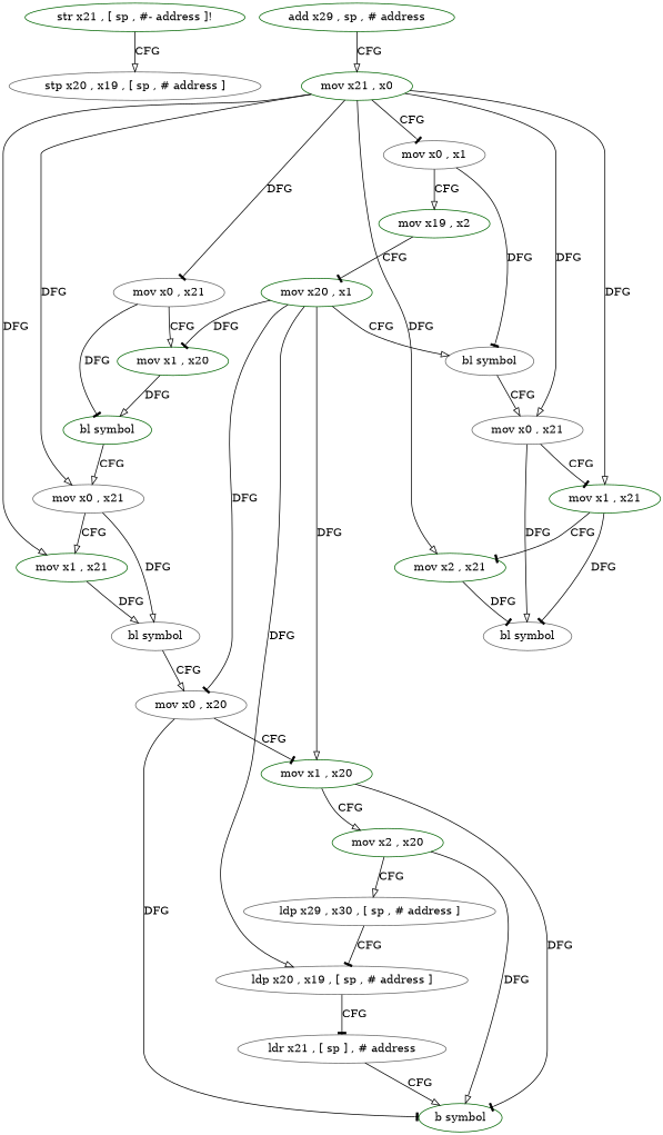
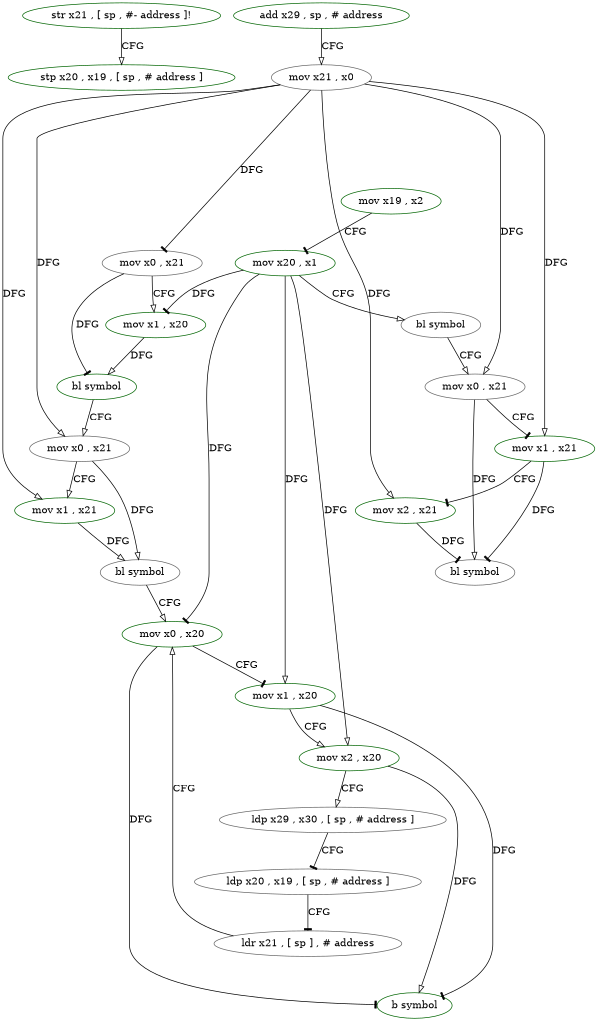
  digraph {
    node [color=darkgreen]
    edge [arrowhead=onormal]
    n1 [label="str x21 , [ sp , #- address ]!"]
-   n2 [color=gray40 label="stp x20 , x19 , [ sp , # address ]"]
+   n2 [label="stp x20 , x19 , [ sp , # address ]"]
    n3 [label="add x29 , sp , # address"]
-   n4 [label="mov x21 , x0"]
-   n5 [color=gray40 label="mov x0 , x1"]
+   n4 [color=gray40 label="mov x21 , x0"]
    n6 [color=gray40 label="mov x0 , x21"]
    n7 [label="mov x1 , x21"]
    n8 [label="mov x2 , x21"]
    n9 [color=gray40 label="mov x0 , x21"]
    n10 [color=gray40 label="mov x0 , x21"]
    n11 [label="mov x1 , x21"]
    n12 [label="mov x19 , x2"]
    n13 [color=gray40 label="bl symbol"]
    n14 [color=gray40 label="bl symbol"]
    n15 [label="mov x1 , x20"]
    n16 [label="bl symbol"]
    n17 [color=gray40 label="bl symbol"]
    n18 [label="mov x20 , x1"]
-   n19 [color=gray40 label="mov x0 , x20"]
+   n19 [label="mov x0 , x20"]
    n20 [label="mov x1 , x20"]
    n21 [label="mov x2 , x20"]
    n22 [label="b symbol"]
    n23 [color=gray40 label="ldp x29 , x30 , [ sp , # address ]"]
    n24 [color=gray40 label="ldp x20 , x19 , [ sp , # address ]"]
    n25 [color=gray40 label="ldr x21 , [ sp ] , # address"]
    n1 -> n2 [label=CFG]
    n3 -> n4 [label=CFG]
-   n4 -> n5 [arrowhead=tee label=CFG]
    n4 -> n6 [label=DFG]
    n4 -> n7 [label=DFG]
    n4 -> n8 [label=DFG]
    n4 -> n9 [arrowhead=tee label=DFG]
    n4 -> n10 [label=DFG]
    n4 -> n11 [label=DFG]
-   n5 -> n12 [label=CFG]
-   n5 -> n13 [arrowhead=tee label=DFG]
    n6 -> n7 [arrowhead=tee label=CFG]
    n6 -> n14 [label=DFG]
    n7 -> n8 [arrowhead=tee label=CFG]
    n7 -> n14 [arrowhead=tee label=DFG]
    n8 -> n14 [arrowhead=tee label=DFG]
    n9 -> n15 [label=CFG]
    n9 -> n16 [arrowhead=tee label=DFG]
    n10 -> n11 [label=CFG]
    n10 -> n17 [label=DFG]
    n11 -> n17 [label=DFG]
    n12 -> n18 [arrowhead=tee label=CFG]
    n13 -> n6 [label=CFG]
    n15 -> n16 [label=DFG]
    n16 -> n10 [label=CFG]
    n17 -> n19 [label=CFG]
    n18 -> n13 [label=CFG]
    n18 -> n15 [arrowhead=tee label=DFG]
    n18 -> n19 [arrowhead=tee label=DFG]
    n18 -> n20 [label=DFG]
-   n18 -> n24 [label=DFG]
+   n18 -> n21 [label=DFG]
    n19 -> n20 [arrowhead=tee label=CFG]
    n19 -> n22 [arrowhead=tee label=DFG]
    n20 -> n21 [label=CFG]
    n20 -> n22 [arrowhead=tee label=DFG]
    n21 -> n22 [label=DFG]
    n21 -> n23 [label=CFG]
    n23 -> n24 [arrowhead=tee label=CFG]
    n24 -> n25 [arrowhead=tee label=CFG]
-   n25 -> n22 [label=CFG]
+   n25 -> n19 [label=CFG]
  }
